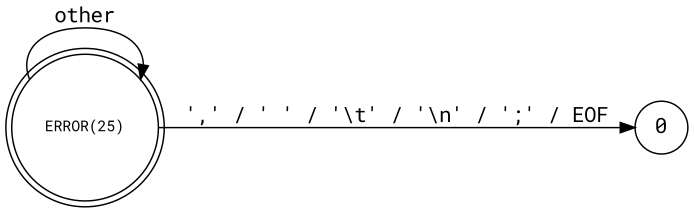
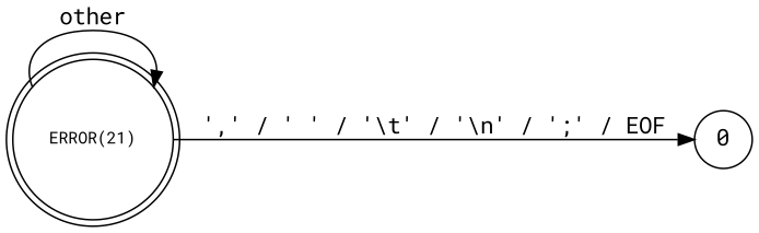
  digraph {
    rankdir=LR
    fontname="Roboto Mono"
    node [fontname="Roboto Mono"]
    edge [fontname="Roboto Mono"]
-   n1 [fontsize=10 label="ERROR(25)" shape=doublecircle]
+   n1 [fontsize=10 label="ERROR(21)" shape=doublecircle]
    0 [shape=circle]
    n1 -> n1 [label=other]
    n1 -> 0 [label="',' / ' ' / '\\t' / '\\n' / ';' / EOF"]
  }
